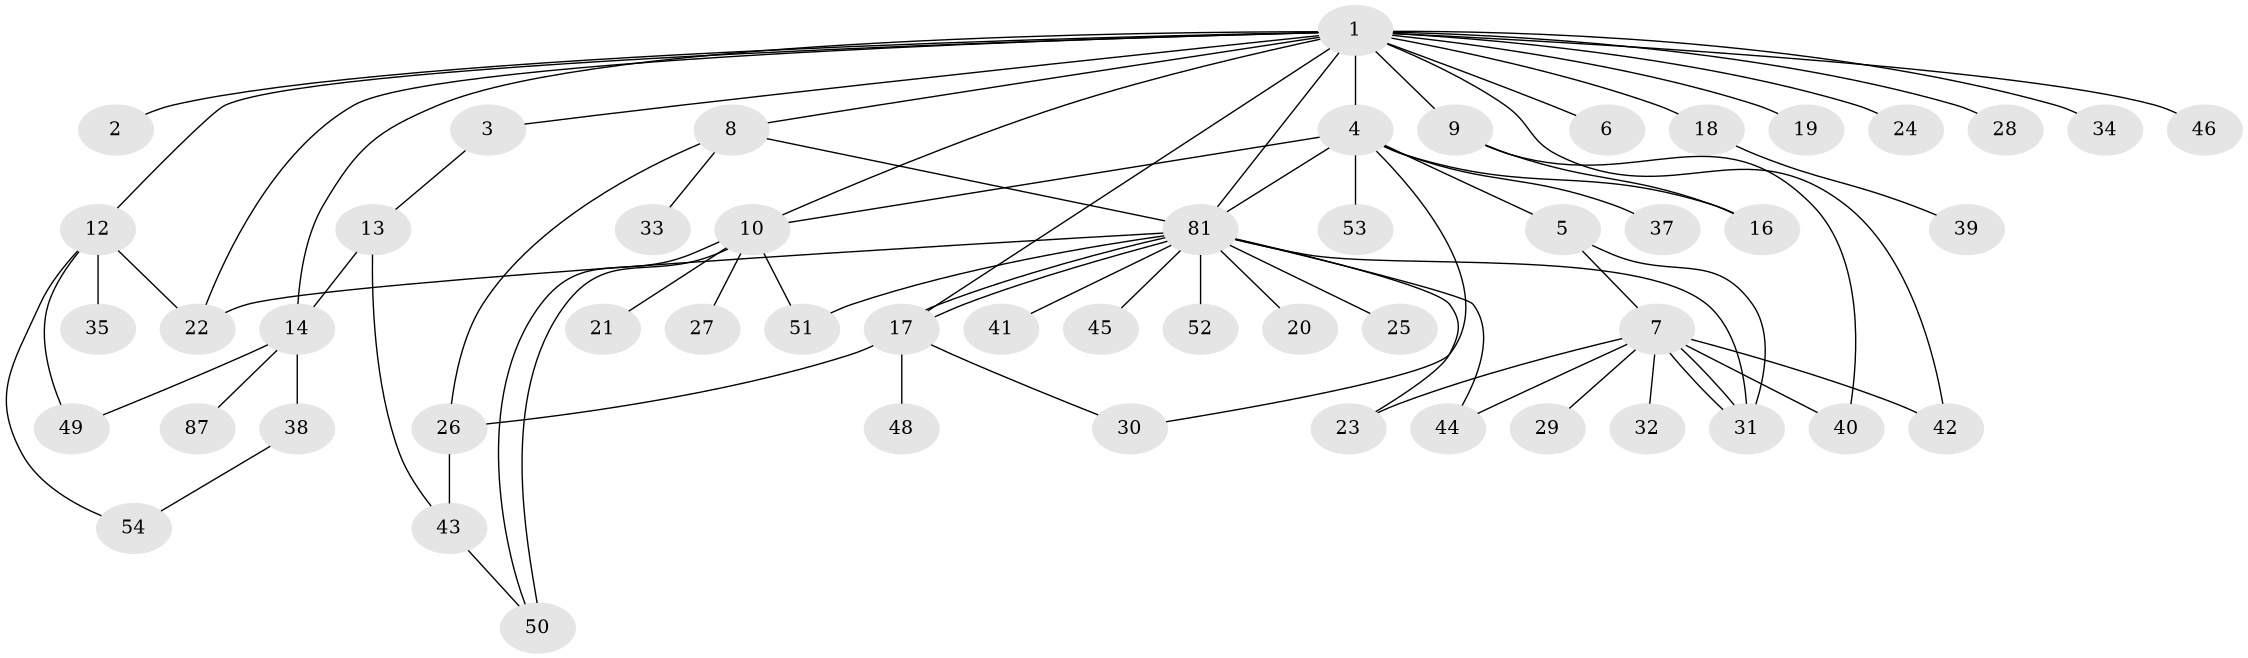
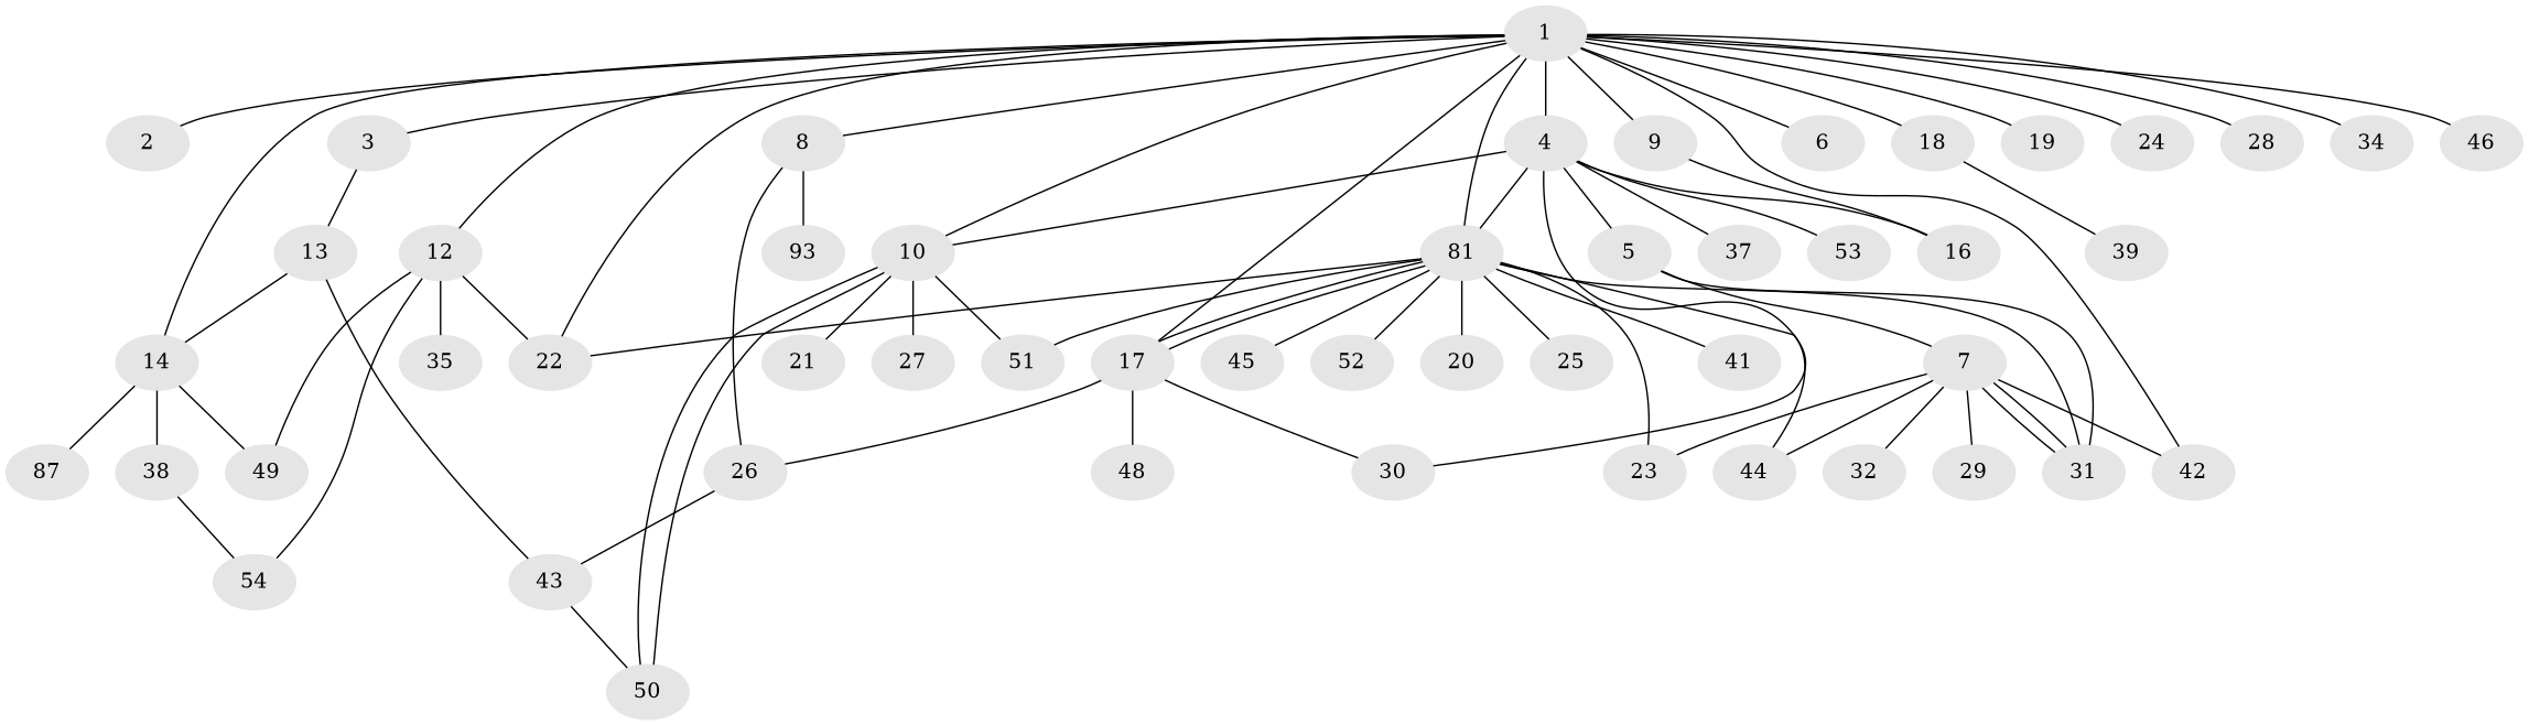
  graph {
    node [color=gray90 style=filled]
    1
    2
    3
    4
    6
    8
    9
    10
    n9 [label=81]
    12
    14
    17
    18
    19
    24
    28
    34
    42
    46
    22
    13
    5
    16
    30
    37
    53
    26
-   33
-   40
+   33 [label=93]
    21
    27
    50
    51
    31
    23
    44
    20
    25
    41
    45
    52
    35
    49
    54
    38
    n46 [label=87]
    48
    39
    43
    7
    29
    32
    1 -- 2
    1 -- 3
    1 -- 4
    1 -- 6
    1 -- 8
    1 -- 9
    1 -- 10
    1 -- n9
    1 -- 12
    1 -- 14
    1 -- 17
    1 -- 18
    1 -- 19
    1 -- 24
    1 -- 28
    1 -- 34
    1 -- 42
    1 -- 46
    1 -- 22
    3 -- 13
    4 -- 10
    4 -- n9
    4 -- 5
    4 -- 16
    4 -- 30
    4 -- 37
    4 -- 53
-   8 -- n9
    8 -- 26
    8 -- 33
    9 -- 16
-   9 -- 40
    10 -- 21
    10 -- 27
    10 -- 50
    10 -- 50
    10 -- 51
    n9 -- 17
    n9 -- 17
    n9 -- 22
    n9 -- 51
    n9 -- 31
    n9 -- 23
    n9 -- 44
    n9 -- 20
    n9 -- 25
    n9 -- 41
    n9 -- 45
    n9 -- 52
    12 -- 22
    12 -- 35
    12 -- 49
    12 -- 54
    14 -- 49
    14 -- 38
    14 -- n46
    17 -- 30
    17 -- 26
    17 -- 48
    18 -- 39
    13 -- 14
    13 -- 43
    5 -- 31
    5 -- 7
    26 -- 43
    38 -- 54
    43 -- 50
    7 -- 42
-   7 -- 40
    7 -- 31
    7 -- 31
    7 -- 23
    7 -- 44
    7 -- 29
    7 -- 32
  }
